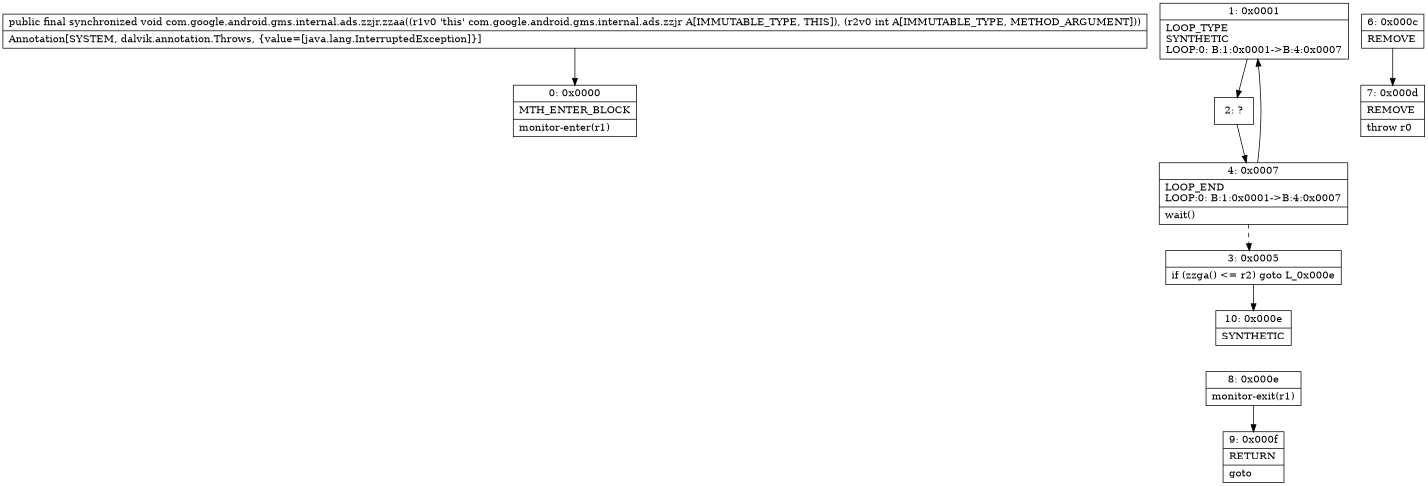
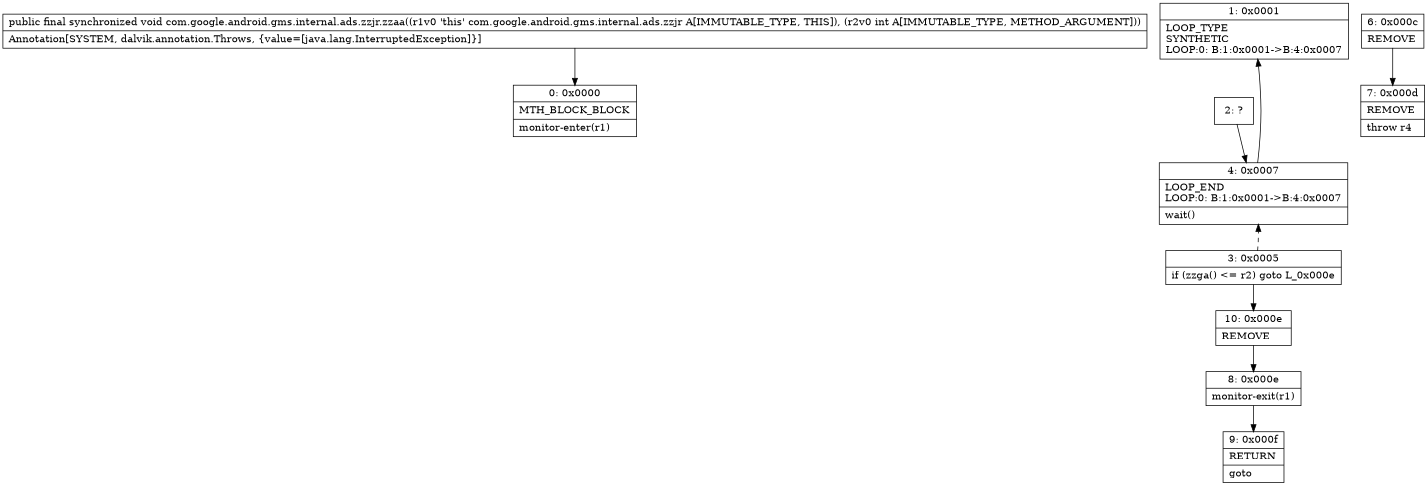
  digraph {
    node [shape=record]
-   n1 [label="{0\:\ 0x0000|MTH_ENTER_BLOCK\l|monitor\-enter(r1)\l}"]
+   n1 [label="{0\:\ 0x0000|MTH_BLOCK_BLOCK\l|monitor\-enter(r1)\l}"]
    n2 [label="{1\:\ 0x0001|LOOP_TYPE\lSYNTHETIC\lLOOP:0: B:1:0x0001\-\>B:4:0x0007\l}"]
    n3 [label="{2\:\ ?}"]
    n4 [label="{4\:\ 0x0007|LOOP_END\lLOOP:0: B:1:0x0001\-\>B:4:0x0007\l|wait()\l}"]
    n5 [label="{3\:\ 0x0005|if (zzga() \<= r2) goto L_0x000e\l}"]
-   n6 [label="{10\:\ 0x000e|SYNTHETIC\l}"]
+   n6 [label="{10\:\ 0x000e|REMOVE\l}"]
    n7 [label="{8\:\ 0x000e|monitor\-exit(r1)\l}"]
    n8 [label="{6\:\ 0x000c|REMOVE\l}"]
-   n9 [label="{7\:\ 0x000d|REMOVE\l|throw r0\l}"]
+   n9 [label="{7\:\ 0x000d|REMOVE\l|throw r4\l}"]
    n10 [label="{9\:\ 0x000f|RETURN\l|goto\l}"]
    n11 [label="{public final synchronized void com.google.android.gms.internal.ads.zzjr.zzaa((r1v0 'this' com.google.android.gms.internal.ads.zzjr A[IMMUTABLE_TYPE, THIS]), (r2v0 int A[IMMUTABLE_TYPE, METHOD_ARGUMENT]))  | Annotation[SYSTEM, dalvik.annotation.Throws, \{value=[java.lang.InterruptedException]\}]\l}"]
-   n2 -> n3
    n3 -> n4
    n4 -> n2
-   n4 -> n5 [style=dashed]
+   n5 -> n4 [style=dashed]
    n5 -> n6
+   n6 -> n7
    n7 -> n10
    n8 -> n9
    n11 -> n1
  }
